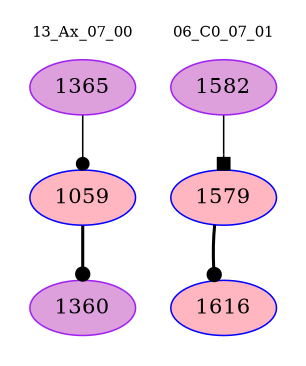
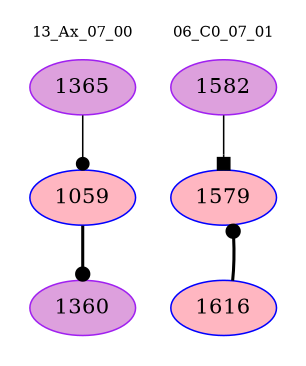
  digraph {
    node [color=purple fillcolor=plum style=filled]
    edge [arrowhead=dot color=black style=solid]
    n1 [label=1365]
    n2 [color=blue fillcolor=lightpink label=1059]
    n3 [label=1360]
    n4 [label=1582]
    n5 [color=blue fillcolor=lightpink label=1579]
    n6 [color=blue fillcolor=lightpink label=1616]
    subgraph cluster_1 {
      color=white
      fontsize=10
      label="13_Ax_07_00"
      n1
      n2
      n3
    }
    subgraph cluster_2 {
      color=white
      fontsize=10
      label="06_C0_07_01"
      n4
      n5
      n6
    }
    n1 -> n2
    n2 -> n3 [style=bold]
    n4 -> n5 [arrowhead=box]
-   n5 -> n6 [style=bold]
+   n6 -> n5 [style=bold]
  }
